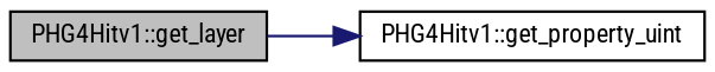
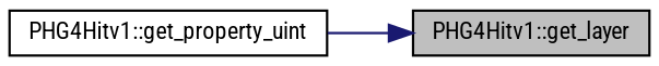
  digraph {
    rankdir=LR
    fontname="Roboto Condensed"
    node [color=black fontname="Roboto Condensed" fontsize=10 shape=record]
    n1 [fillcolor=grey75 fontcolor=black height=0.2 label="PHG4Hitv1::get_layer" style=filled width=0.4]
    n2 [height=0.2 label="PHG4Hitv1::get_property_uint" width=0.4]
-   n1 -> n2 [color=midnightblue fontname="Roboto Condensed" fontsize=10 labelfontname=FreeSans labelfontsize=10 style=solid]
+   n2 -> n1 [color=midnightblue fontname="Roboto Condensed" fontsize=10 labelfontname=FreeSans labelfontsize=10 style=solid]
  }
